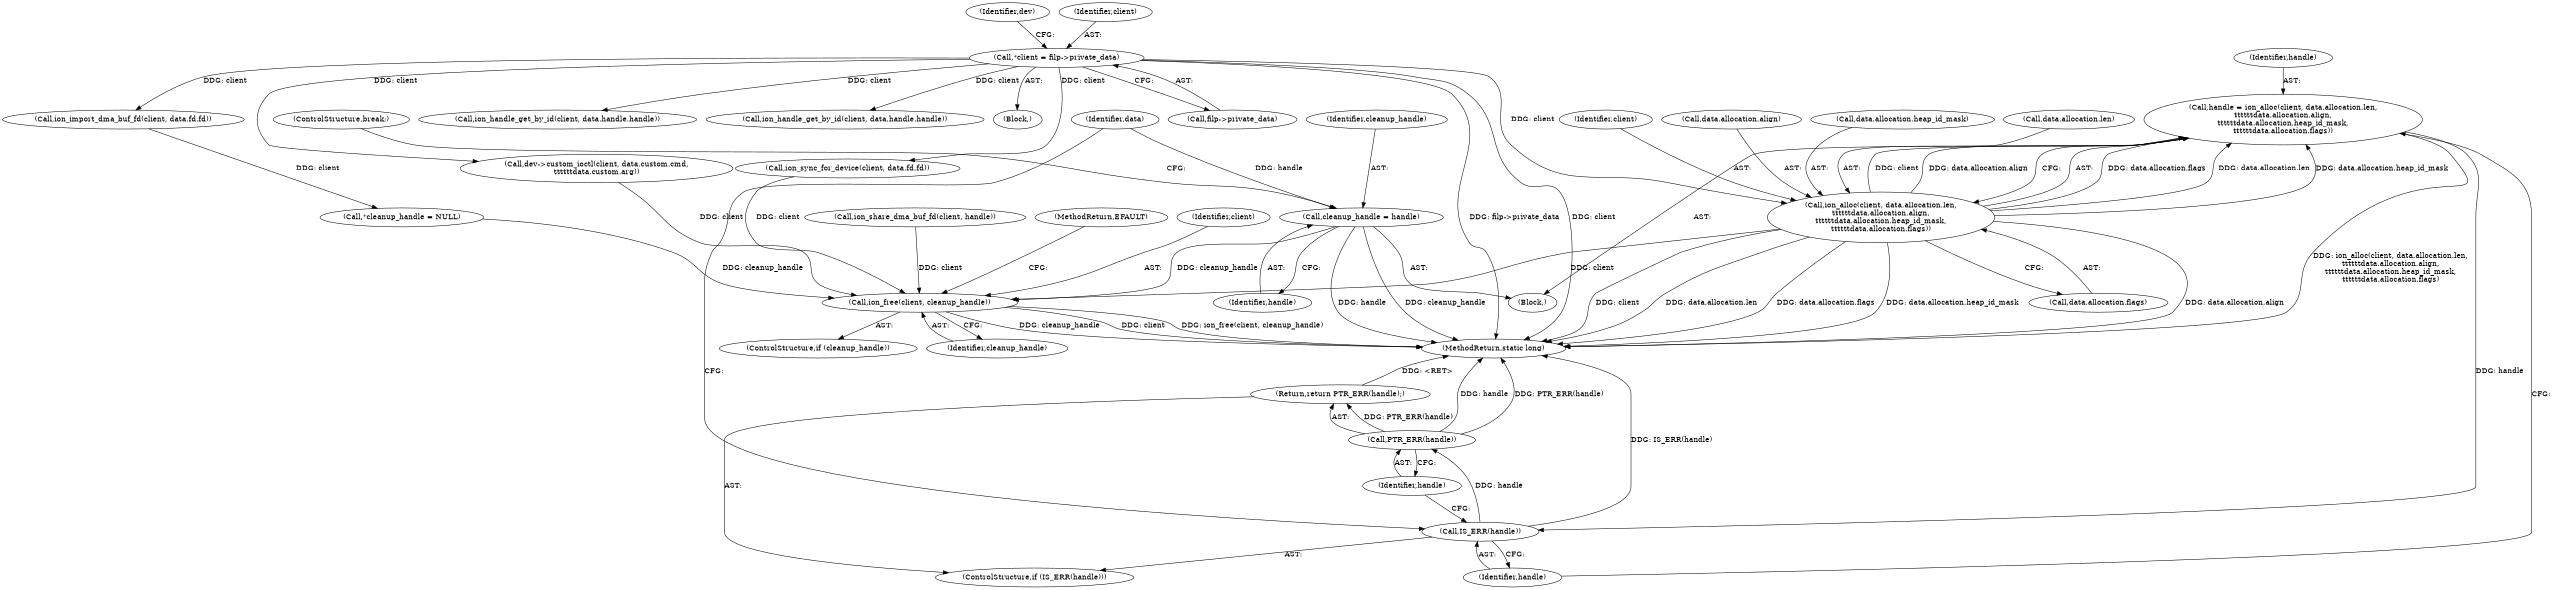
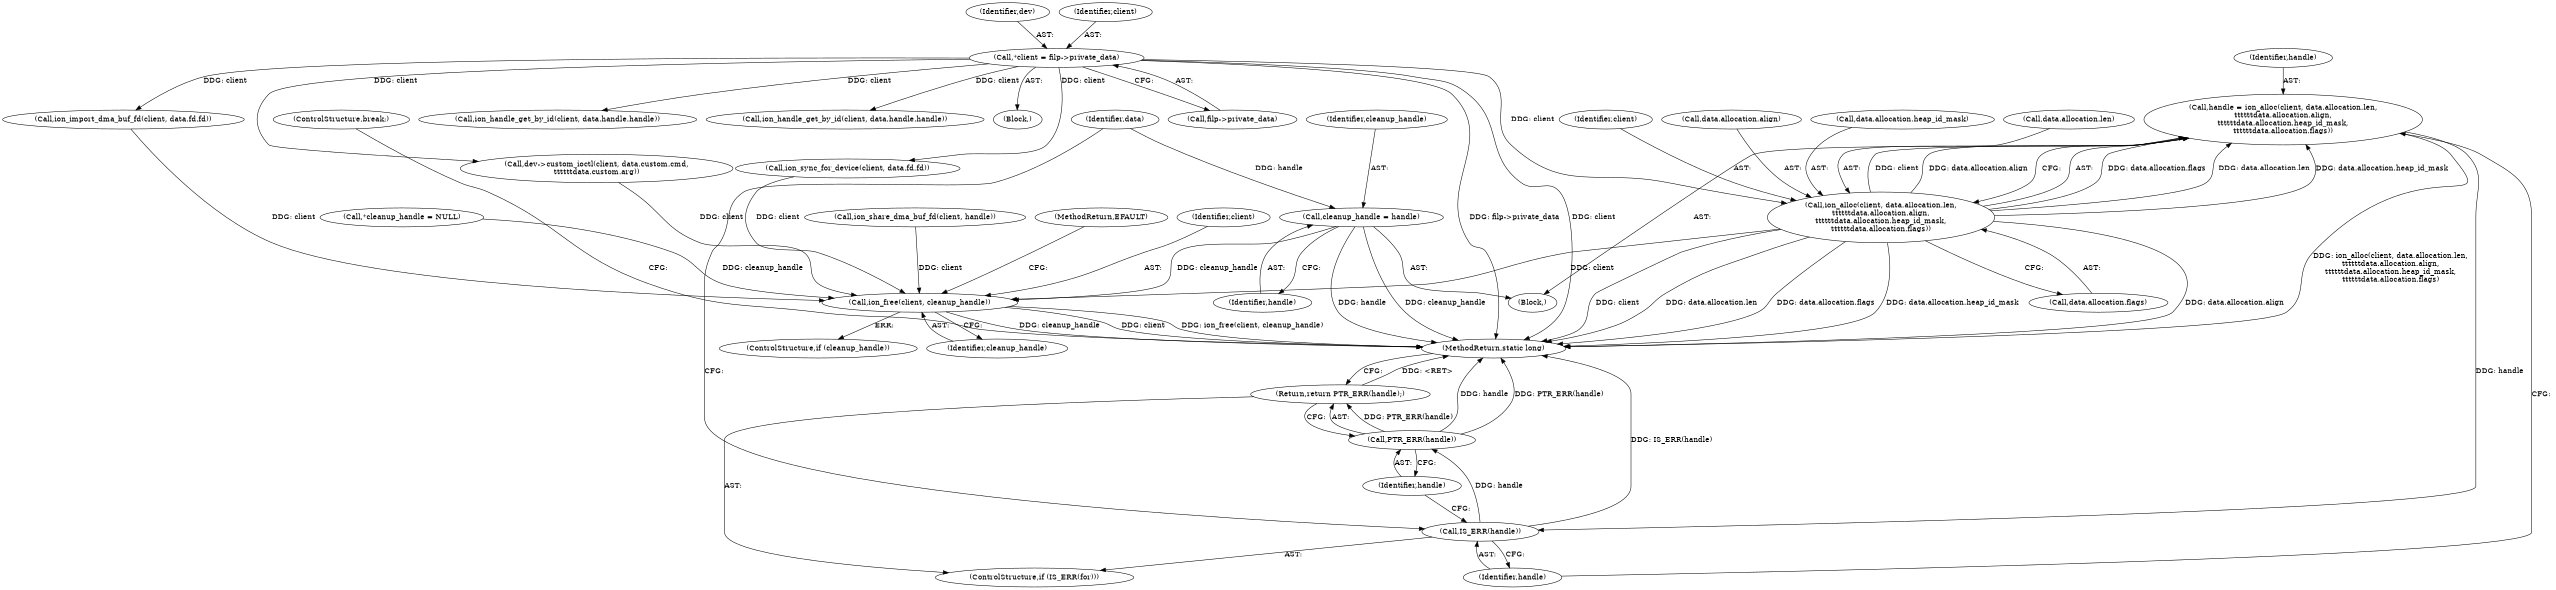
  digraph {
    n1 [label="(Call,handle = ion_alloc(client, data.allocation.len,\n\t\t\t\t\t\tdata.allocation.align,\n\t\t\t\t\t\tdata.allocation.heap_id_mask,\n\t\t\t\t\t\tdata.allocation.flags))"]
    n2 [label="(Call,ion_alloc(client, data.allocation.len,\n\t\t\t\t\t\tdata.allocation.align,\n\t\t\t\t\t\tdata.allocation.heap_id_mask,\n\t\t\t\t\t\tdata.allocation.flags))"]
    n3 [label="(Call,IS_ERR(handle))"]
    n4 [label="(Block,)"]
    n5 [label="(MethodReturn,static long)"]
    n6 [label="(Call,ion_free(client, cleanup_handle))"]
    n7 [label="(Call,data.allocation.flags)"]
    n8 [label="(Call,PTR_ERR(handle))"]
-   n9 [label="(ControlStructure,if (IS_ERR(handle)))"]
+   n9 [label="(ControlStructure,if (IS_ERR(for)))"]
    n10 [label="(Identifier,handle)"]
    n11 [label="(Return,return PTR_ERR(handle);)"]
    n12 [label="(Identifier,cleanup_handle)"]
    n13 [label="(ControlStructure,if (cleanup_handle))"]
    n14 [label="(Call,*client = filp->private_data)"]
    n15 [label="(Call,ion_handle_get_by_id(client, data.handle.handle))"]
    n16 [label="(Call,ion_handle_get_by_id(client, data.handle.handle))"]
    n17 [label="(Block,)"]
    n18 [label="(Call,ion_import_dma_buf_fd(client, data.fd.fd))"]
    n19 [label="(Call,dev->custom_ioctl(client, data.custom.cmd,\n\t\t\t\t\t\tdata.custom.arg))"]
    n20 [label="(Call,filp->private_data)"]
    n21 [label="(Call,ion_sync_for_device(client, data.fd.fd))"]
    n22 [label="(Identifier,handle)"]
    n23 [label="(Call,cleanup_handle = handle)"]
    n24 [label="(Identifier,handle)"]
    n25 [label="(Call,*cleanup_handle = NULL)"]
    n26 [label="(Identifier,dev)"]
    n27 [label="(Call,ion_share_dma_buf_fd(client, handle))"]
    n28 [label="(Identifier,client)"]
    n29 [label="(Identifier,handle)"]
    n30 [label="(Identifier,cleanup_handle)"]
    n31 [label="(MethodReturn,EFAULT)"]
    n32 [label="(Identifier,client)"]
    n33 [label="(Call,data.allocation.align)"]
    n34 [label="(Call,data.allocation.heap_id_mask)"]
    n35 [label="(Call,data.allocation.len)"]
    n36 [label="(Identifier,client)"]
    n37 [label="(ControlStructure,break;)"]
    n38 [label="(Identifier,data)"]
    n1 -> n2 [label="CFG: "]
    n1 -> n3 [label="DDG: handle"]
    n1 -> n4 [label="AST: "]
    n1 -> n5 [label="DDG: ion_alloc(client, data.allocation.len,\n\t\t\t\t\t\tdata.allocation.align,\n\t\t\t\t\t\tdata.allocation.heap_id_mask,\n\t\t\t\t\t\tdata.allocation.flags)"]
    n2 -> n1 [label="AST: "]
    n2 -> n1 [label="DDG: data.allocation.flags"]
    n2 -> n1 [label="DDG: data.allocation.len"]
    n2 -> n1 [label="DDG: data.allocation.heap_id_mask"]
    n2 -> n1 [label="DDG: client"]
    n2 -> n1 [label="DDG: data.allocation.align"]
    n2 -> n5 [label="DDG: data.allocation.len"]
    n2 -> n5 [label="DDG: data.allocation.flags"]
    n2 -> n5 [label="DDG: data.allocation.heap_id_mask"]
    n2 -> n5 [label="DDG: data.allocation.align"]
    n2 -> n5 [label="DDG: client"]
    n2 -> n6 [label="DDG: client"]
    n2 -> n7 [label="CFG: "]
    n3 -> n5 [label="DDG: IS_ERR(handle)"]
    n3 -> n8 [label="DDG: handle"]
    n3 -> n9 [label="AST: "]
    n3 -> n10 [label="CFG: "]
+   n5 -> n11 [label="CFG: "]
    n6 -> n5 [label="DDG: cleanup_handle"]
    n6 -> n5 [label="DDG: client"]
    n6 -> n5 [label="DDG: ion_free(client, cleanup_handle)"]
    n6 -> n12 [label="CFG: "]
-   n6 -> n13 [label="AST: "]
+   n6 -> n13 [label="ERR: "]
    n7 -> n2 [label="AST: "]
    n8 -> n5 [label="DDG: PTR_ERR(handle)"]
    n8 -> n5 [label="DDG: handle"]
    n8 -> n11 [label="AST: "]
    n8 -> n11 [label="DDG: PTR_ERR(handle)"]
    n8 -> n22 [label="CFG: "]
    n10 -> n1 [label="CFG: "]
    n10 -> n3 [label="AST: "]
    n11 -> n5 [label="DDG: <RET>"]
+   n11 -> n8 [label="CFG: "]
    n11 -> n9 [label="AST: "]
    n12 -> n6 [label="AST: "]
    n14 -> n2 [label="DDG: client"]
    n14 -> n5 [label="DDG: filp->private_data"]
    n14 -> n5 [label="DDG: client"]
    n14 -> n15 [label="DDG: client"]
    n14 -> n16 [label="DDG: client"]
    n14 -> n17 [label="AST: "]
    n14 -> n18 [label="DDG: client"]
    n14 -> n19 [label="DDG: client"]
    n14 -> n20 [label="CFG: "]
    n14 -> n21 [label="DDG: client"]
-   n18 -> n25 [label="DDG: client"]
+   n18 -> n6 [label="DDG: client"]
    n19 -> n6 [label="DDG: client"]
    n20 -> n14 [label="AST: "]
    n21 -> n6 [label="DDG: client"]
    n22 -> n3 [label="CFG: "]
    n22 -> n8 [label="AST: "]
    n23 -> n4 [label="AST: "]
    n23 -> n5 [label="DDG: handle"]
    n23 -> n5 [label="DDG: cleanup_handle"]
    n23 -> n6 [label="DDG: cleanup_handle"]
    n23 -> n24 [label="CFG: "]
    n24 -> n23 [label="AST: "]
    n25 -> n6 [label="DDG: cleanup_handle"]
-   n26 -> n14 [label="CFG: "]
+   n26 -> n14 [label="AST: "]
    n27 -> n6 [label="DDG: client"]
    n28 -> n2 [label="AST: "]
    n29 -> n1 [label="AST: "]
    n30 -> n23 [label="AST: "]
    n31 -> n6 [label="CFG: "]
    n32 -> n6 [label="AST: "]
    n33 -> n2 [label="AST: "]
    n34 -> n2 [label="AST: "]
    n35 -> n2 [label="AST: "]
    n36 -> n14 [label="AST: "]
-   n37 -> n23 [label="CFG: "]
+   n37 -> n5 [label="CFG: "]
    n38 -> n3 [label="CFG: "]
    n38 -> n23 [label="DDG: handle"]
  }
